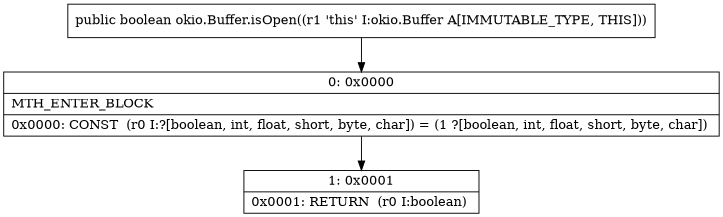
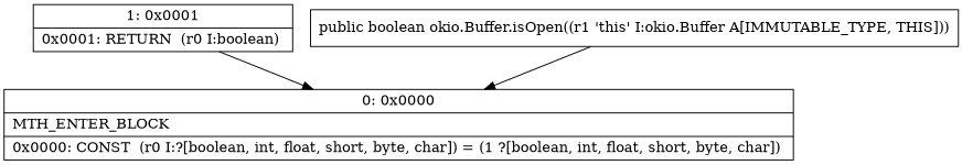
  digraph {
    node [shape=record]
    n1 [label="{0\:\ 0x0000|MTH_ENTER_BLOCK\l|0x0000: CONST  (r0 I:?[boolean, int, float, short, byte, char]) = (1 ?[boolean, int, float, short, byte, char]) \l}"]
    n2 [label="{1\:\ 0x0001|0x0001: RETURN  (r0 I:boolean) \l}"]
    n3 [label="{public boolean okio.Buffer.isOpen((r1 'this' I:okio.Buffer A[IMMUTABLE_TYPE, THIS])) }"]
-   n1 -> n2
+   n2 -> n1
    n3 -> n1
  }
